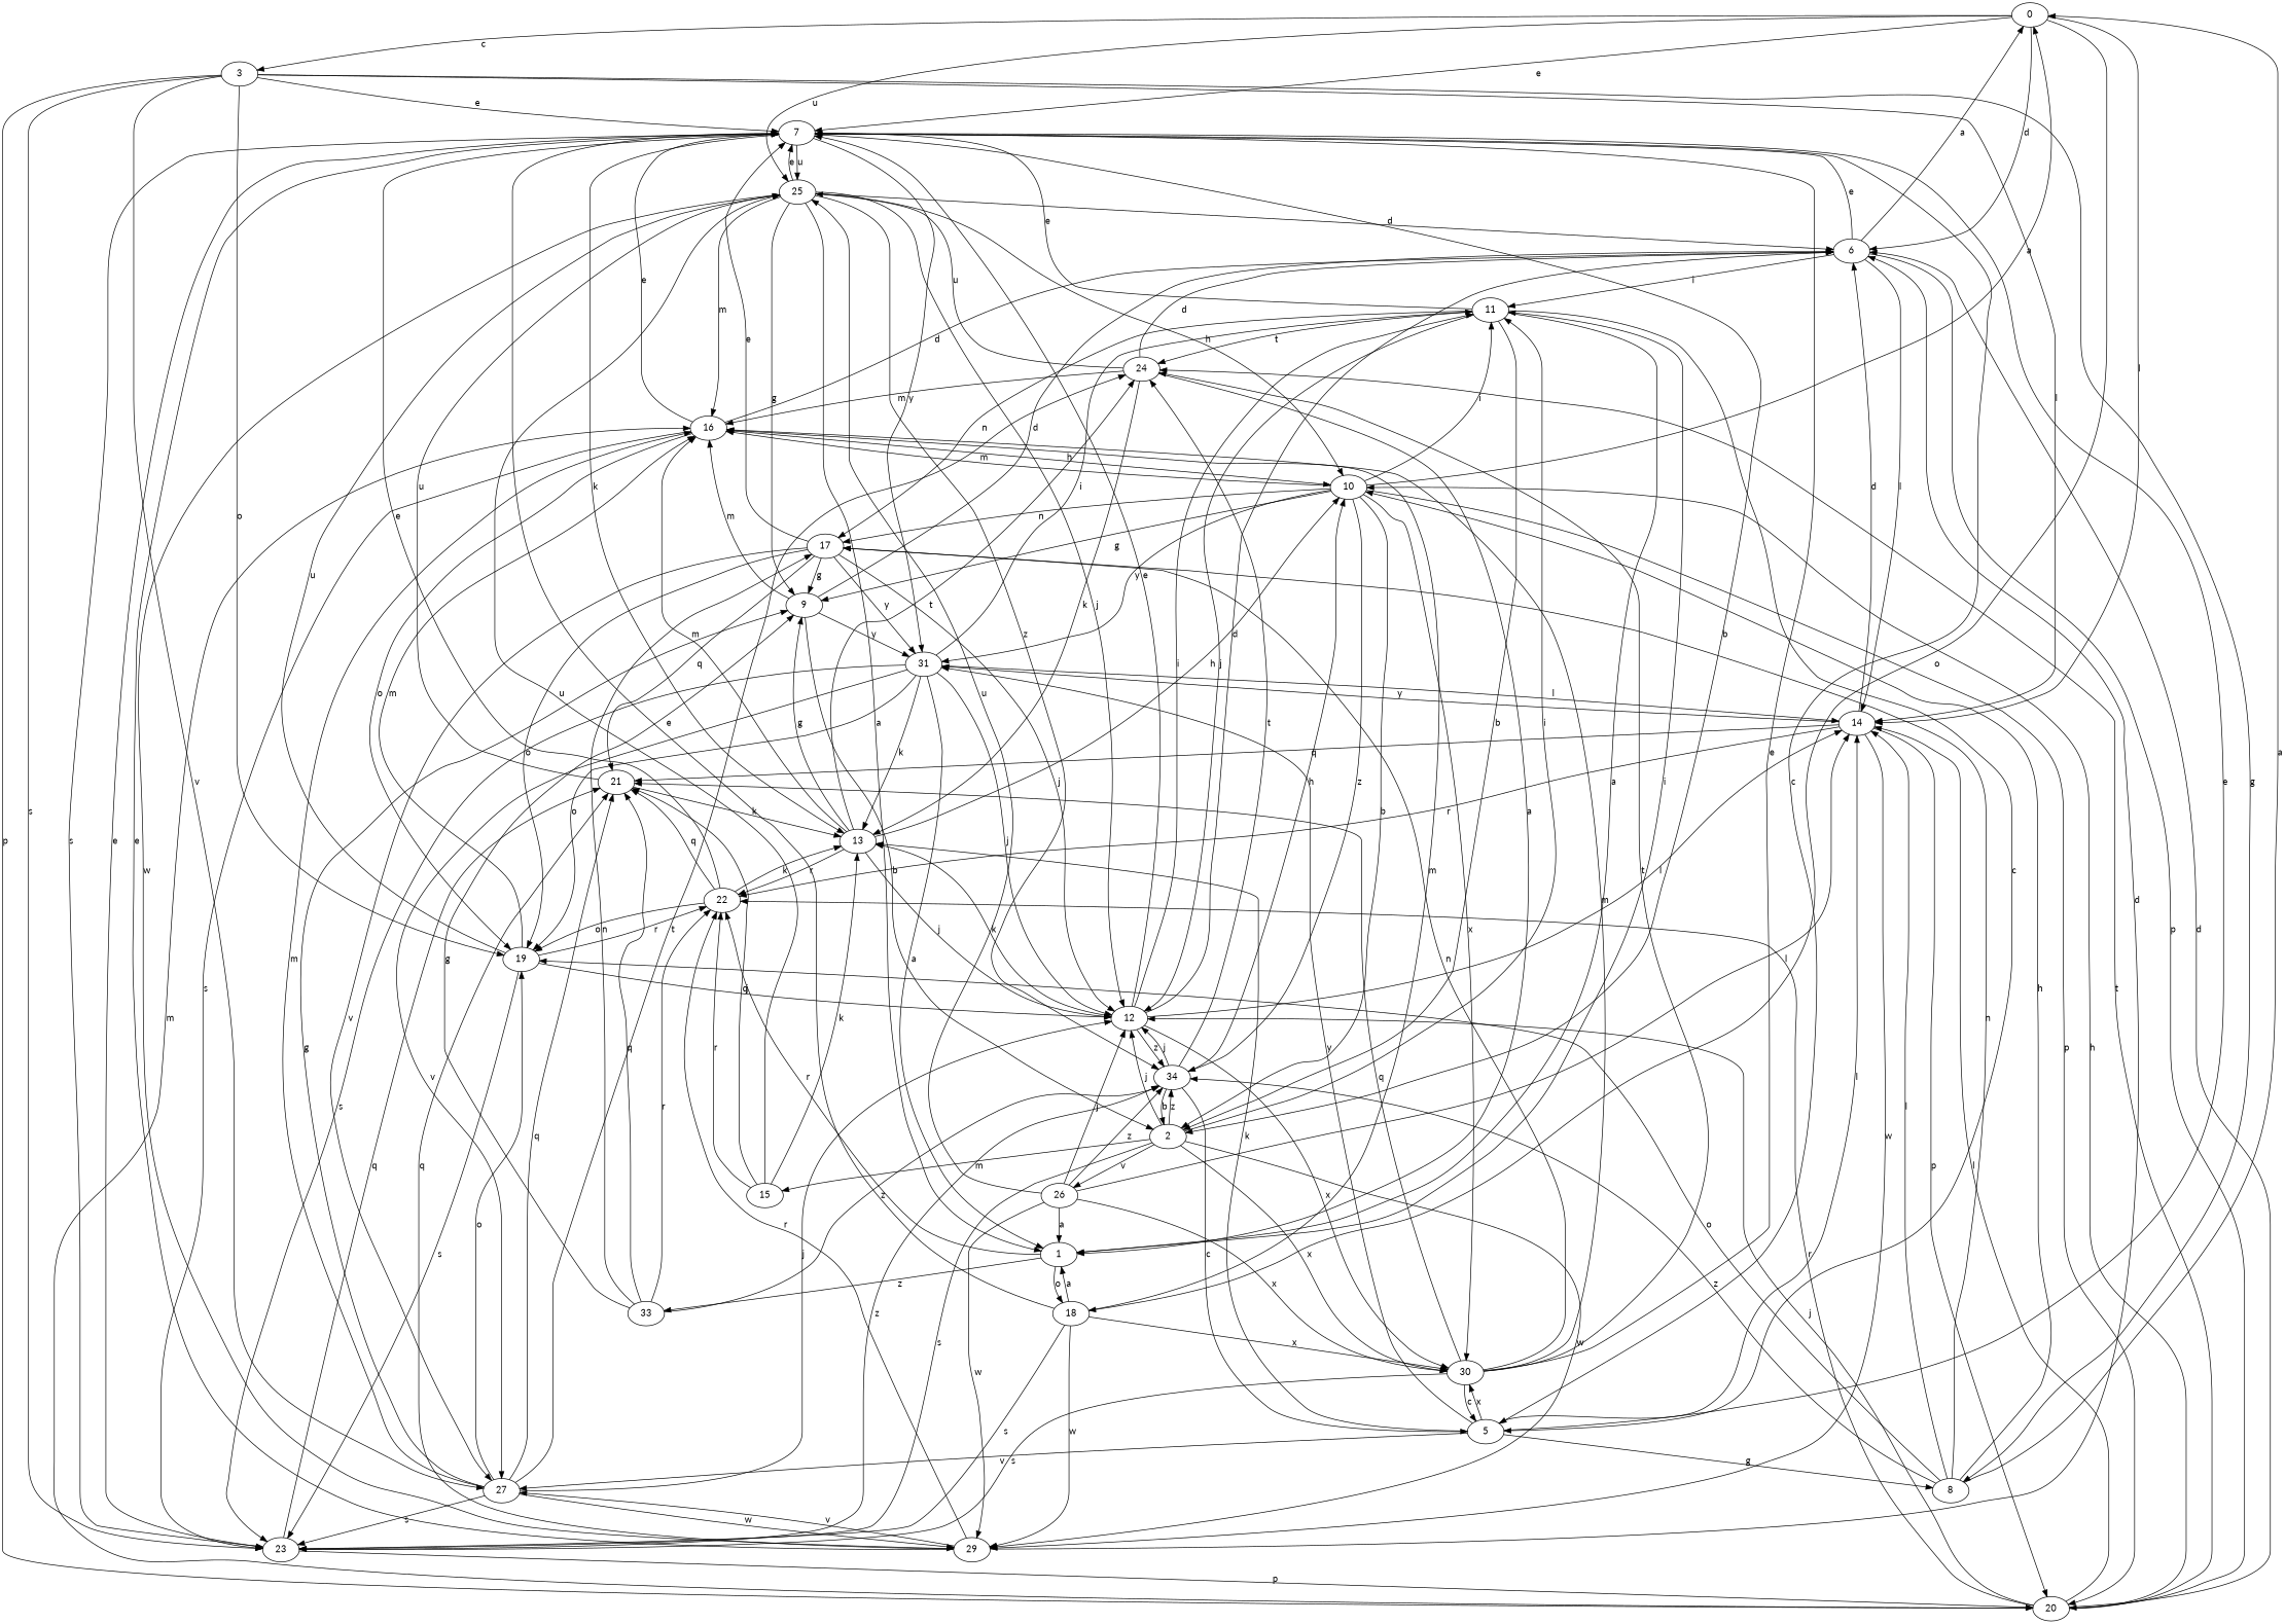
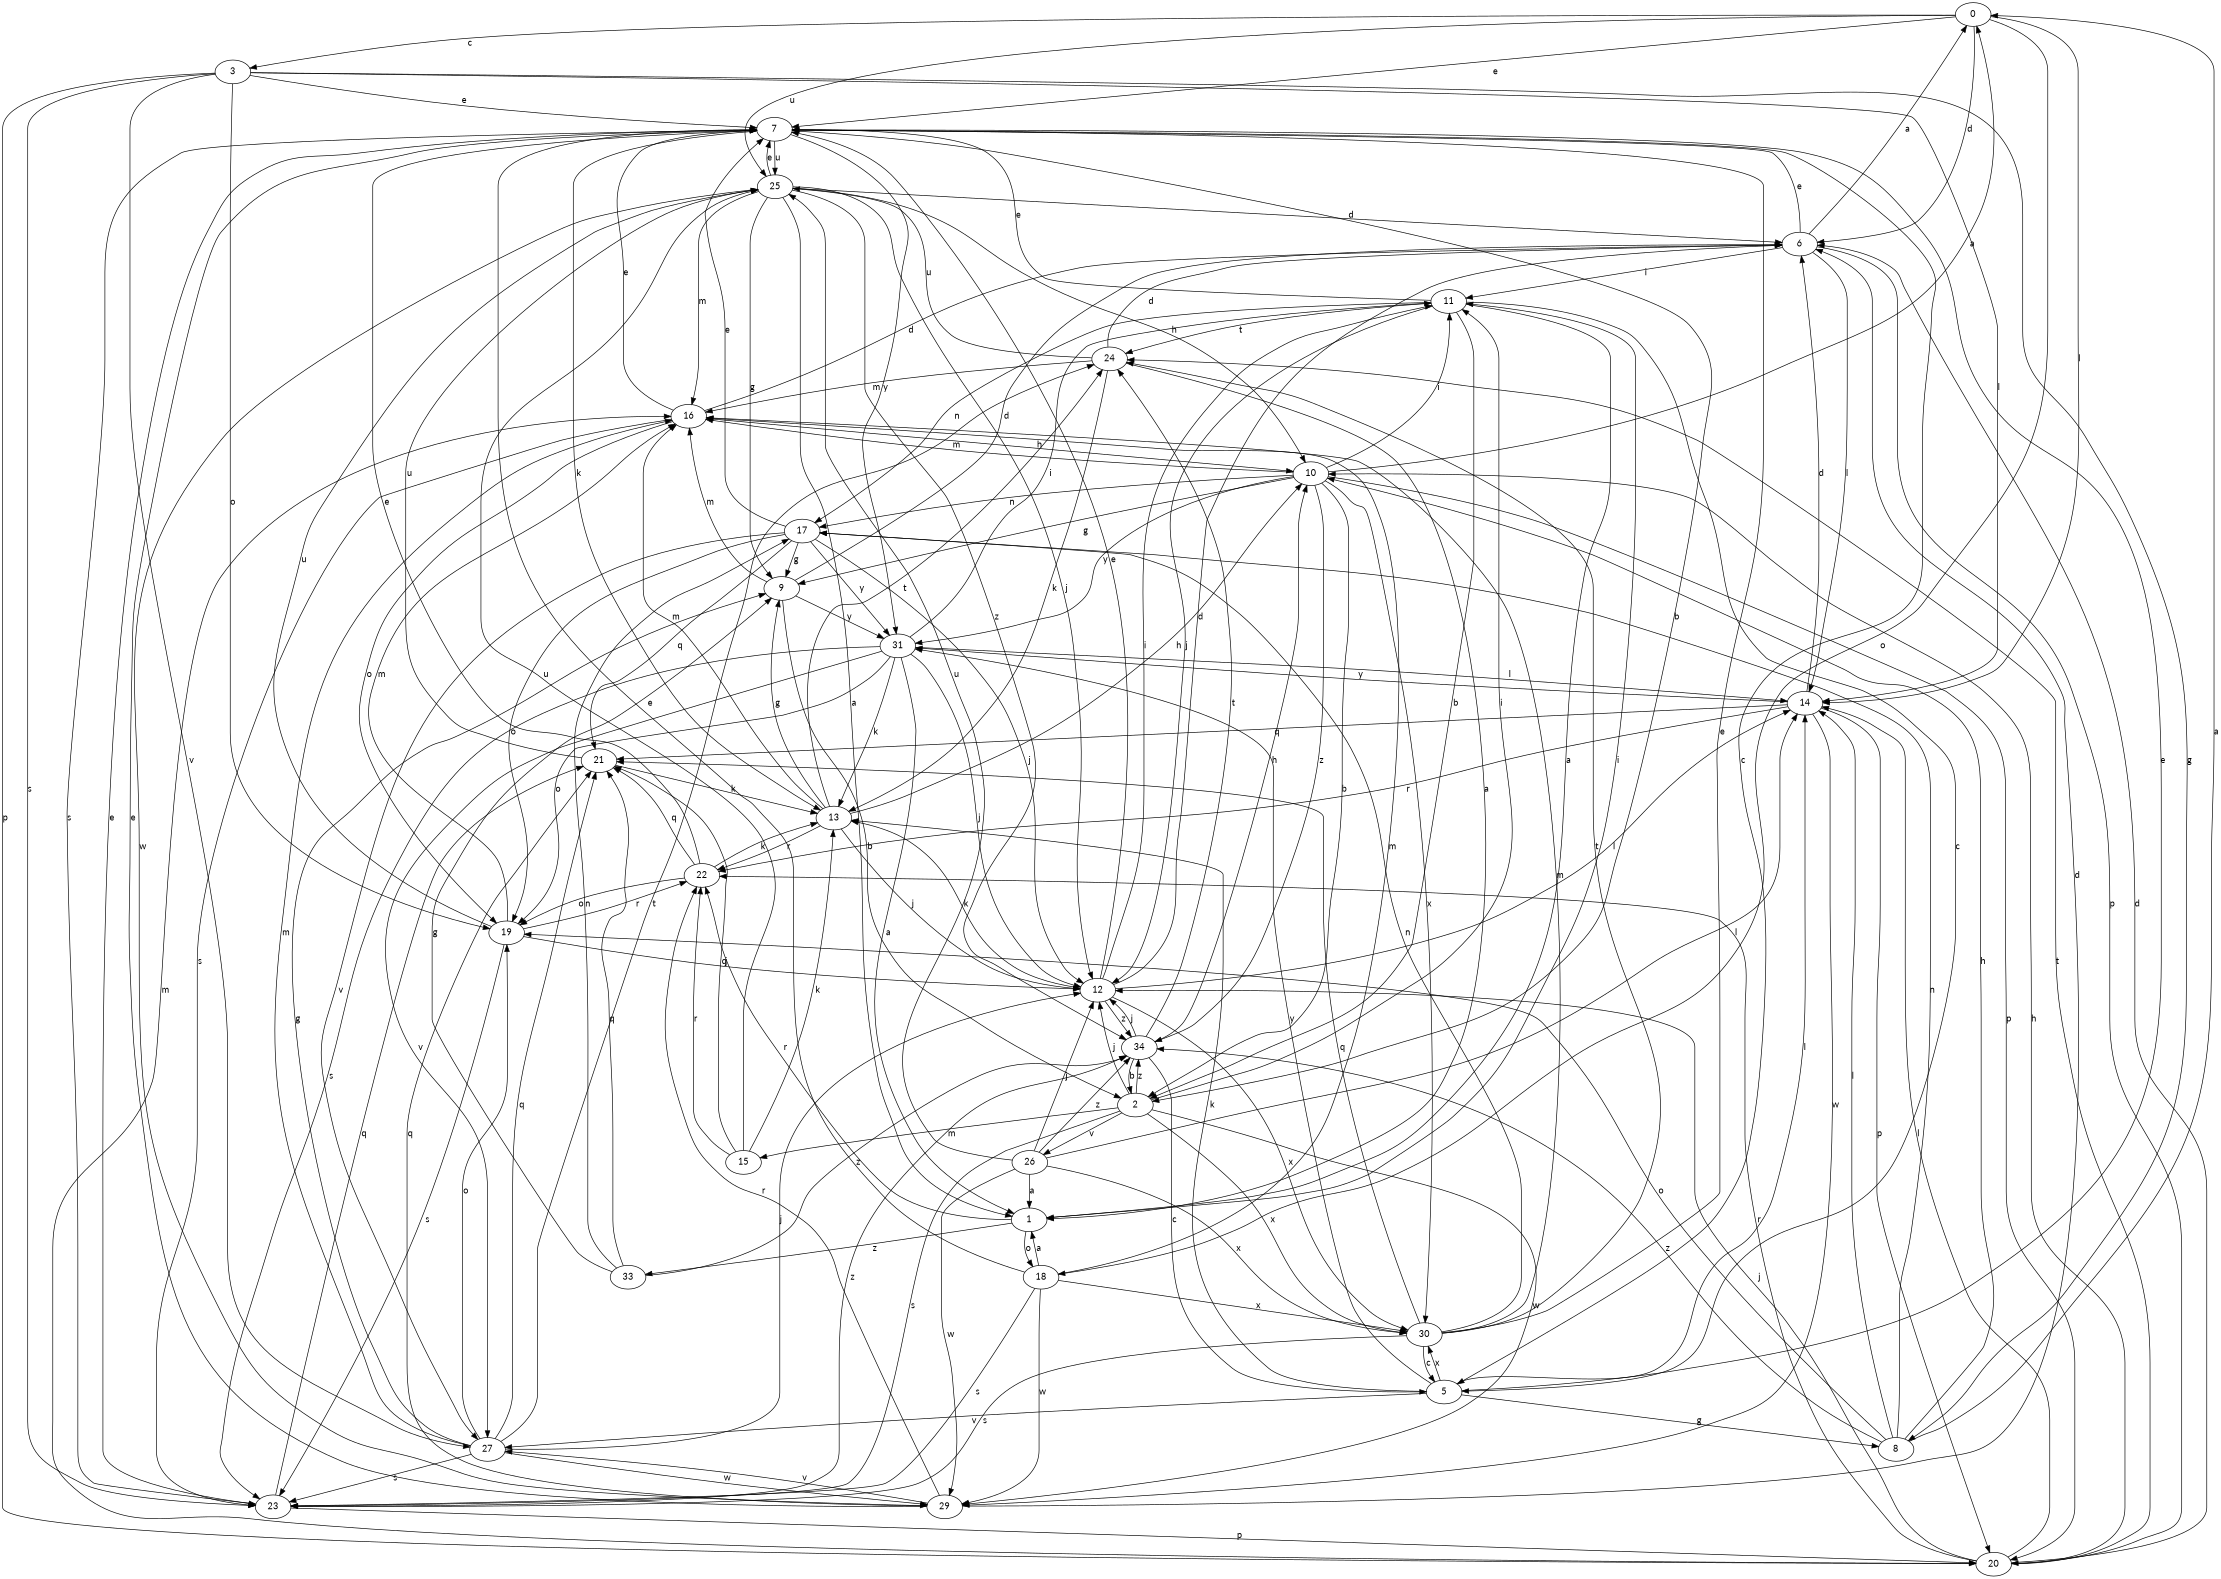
  strict digraph {
    fontname=Lato
    node [fontname=Lato]
    edge [fontname=Lato]
    0
    3
    6
    7
    14
    18
    25
    23
    8
    19
    20
    27
    11
    2
    5
    13
    31
    22
    29
    21
    1
    30
    16
    12
    34
    10
    9
    33
    17
    24
    15
    26
    0 -> 3 [label=c]
    0 -> 6 [label=d]
    0 -> 7 [label=e]
    0 -> 14 [label=l]
    0 -> 18 [label=o]
    0 -> 25 [label=u]
    3 -> 7 [label=e]
    3 -> 14 [label=l]
    3 -> 23 [label=s]
    3 -> 8 [label=g]
    3 -> 19 [label=o]
    3 -> 20 [label=p]
    3 -> 27 [label=v]
    6 -> 0 [label=a]
    6 -> 7 [label=e]
    6 -> 14 [label=l]
    6 -> 20 [label=p]
    6 -> 11 [label=i]
    7 -> 25 [label=u]
    7 -> 23 [label=s]
    7 -> 2 [label=b]
    7 -> 5 [label=c]
    7 -> 13 [label=k]
    7 -> 31 [label=y]
    14 -> 6 [label=d]
    14 -> 20 [label=p]
    14 -> 31 [label=y]
    14 -> 22 [label=r]
    14 -> 29 [label=w]
    14 -> 21 [label=q]
    18 -> 7 [label=e]
    18 -> 23 [label=s]
    18 -> 29 [label=w]
    18 -> 1 [label=a]
    18 -> 30 [label=x]
    18 -> 16 [label=m]
    25 -> 6 [label=d]
    25 -> 7 [label=e]
    25 -> 29 [label=w]
    25 -> 1 [label=a]
    25 -> 16 [label=m]
    25 -> 12 [label=j]
    25 -> 34 [label=z]
    25 -> 10 [label=h]
    25 -> 9 [label=g]
    23 -> 7 [label=e]
    23 -> 20 [label=p]
    23 -> 21 [label=q]
    23 -> 34 [label=z]
    8 -> 0 [label=a]
    8 -> 14 [label=l]
    8 -> 19 [label=o]
    8 -> 34 [label=z]
    8 -> 10 [label=h]
    8 -> 17 [label=n]
    19 -> 25 [label=u]
    19 -> 23 [label=s]
    19 -> 22 [label=r]
    19 -> 16 [label=m]
    19 -> 12 [label=j]
    20 -> 6 [label=d]
    20 -> 14 [label=l]
    20 -> 22 [label=r]
    20 -> 16 [label=m]
    20 -> 12 [label=j]
    20 -> 10 [label=h]
    20 -> 24 [label=t]
    27 -> 23 [label=s]
    27 -> 19 [label=o]
    27 -> 29 [label=w]
    27 -> 21 [label=q]
    27 -> 16 [label=m]
    27 -> 12 [label=j]
    27 -> 9 [label=g]
    27 -> 24 [label=t]
    11 -> 7 [label=e]
    11 -> 2 [label=b]
    11 -> 5 [label=c]
    11 -> 1 [label=a]
    11 -> 12 [label=j]
    11 -> 17 [label=n]
    11 -> 24 [label=t]
    2 -> 23 [label=s]
    2 -> 11 [label=i]
    2 -> 29 [label=w]
    2 -> 30 [label=x]
    2 -> 12 [label=j]
    2 -> 34 [label=z]
    2 -> 15 [label=m]
    2 -> 26 [label=v]
    5 -> 7 [label=e]
    5 -> 14 [label=l]
    5 -> 8 [label=g]
    5 -> 27 [label=v]
    5 -> 13 [label=k]
    5 -> 31 [label=y]
    5 -> 30 [label=x]
    13 -> 22 [label=r]
    13 -> 16 [label=m]
    13 -> 12 [label=j]
    13 -> 10 [label=h]
    13 -> 9 [label=g]
    13 -> 24 [label=t]
    31 -> 14 [label=l]
    31 -> 23 [label=s]
    31 -> 19 [label=o]
    31 -> 27 [label=v]
    31 -> 11 [label=i]
    31 -> 13 [label=k]
    31 -> 1 [label=a]
    31 -> 12 [label=j]
    22 -> 7 [label=e]
    22 -> 19 [label=o]
    22 -> 13 [label=k]
    22 -> 21 [label=q]
    29 -> 6 [label=d]
    29 -> 7 [label=e]
    29 -> 27 [label=v]
    29 -> 22 [label=r]
    29 -> 21 [label=q]
    21 -> 25 [label=u]
    21 -> 13 [label=k]
    1 -> 18 [label=o]
    1 -> 11 [label=i]
    1 -> 22 [label=r]
    1 -> 33 [label=z]
    30 -> 7 [label=e]
    30 -> 23 [label=s]
    30 -> 5 [label=c]
    30 -> 21 [label=q]
    30 -> 16 [label=m]
    30 -> 17 [label=n]
    30 -> 24 [label=t]
    16 -> 6 [label=d]
    16 -> 7 [label=e]
    16 -> 23 [label=s]
    16 -> 19 [label=o]
    16 -> 10 [label=h]
    12 -> 6 [label=d]
    12 -> 7 [label=e]
    12 -> 14 [label=l]
    12 -> 11 [label=i]
    12 -> 13 [label=k]
    12 -> 30 [label=x]
    12 -> 34 [label=z]
    34 -> 2 [label=b]
    34 -> 5 [label=c]
    34 -> 12 [label=j]
    34 -> 10 [label=h]
    34 -> 24 [label=t]
    10 -> 0 [label=a]
    10 -> 20 [label=p]
    10 -> 11 [label=i]
    10 -> 2 [label=b]
    10 -> 31 [label=y]
    10 -> 30 [label=x]
    10 -> 16 [label=m]
    10 -> 34 [label=z]
    10 -> 9 [label=g]
    10 -> 17 [label=n]
    9 -> 6 [label=d]
    9 -> 2 [label=b]
    9 -> 31 [label=y]
    9 -> 16 [label=m]
-   33 -> 22 [label=r]
    33 -> 21 [label=q]
    33 -> 34 [label=z]
    33 -> 9 [label=g]
    33 -> 17 [label=n]
    17 -> 7 [label=e]
    17 -> 19 [label=o]
    17 -> 27 [label=v]
    17 -> 31 [label=y]
    17 -> 21 [label=q]
    17 -> 12 [label=j]
    17 -> 9 [label=g]
    24 -> 6 [label=d]
    24 -> 25 [label=u]
    24 -> 13 [label=k]
    24 -> 1 [label=a]
    24 -> 16 [label=m]
    15 -> 25 [label=u]
    15 -> 13 [label=k]
    15 -> 22 [label=r]
    15 -> 21 [label=q]
    26 -> 14 [label=l]
    26 -> 25 [label=u]
    26 -> 29 [label=w]
    26 -> 1 [label=a]
    26 -> 30 [label=x]
    26 -> 12 [label=j]
    26 -> 34 [label=z]
  }
